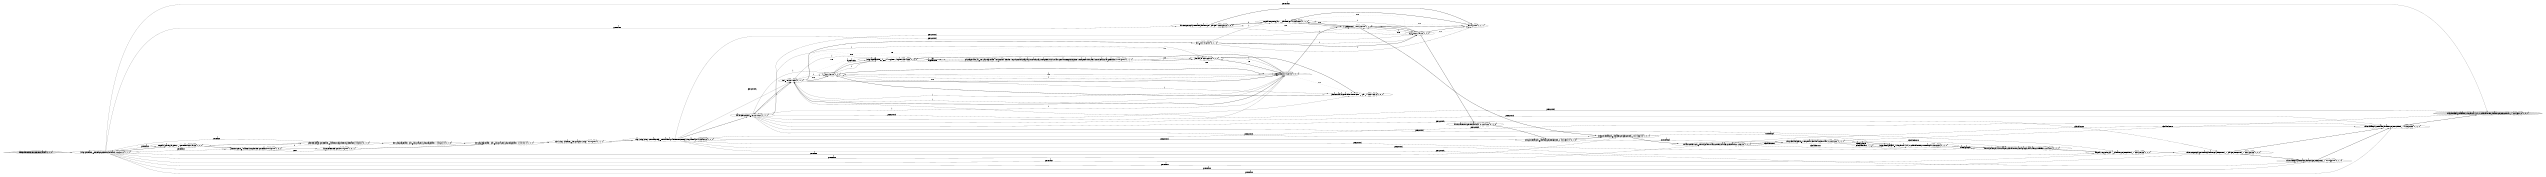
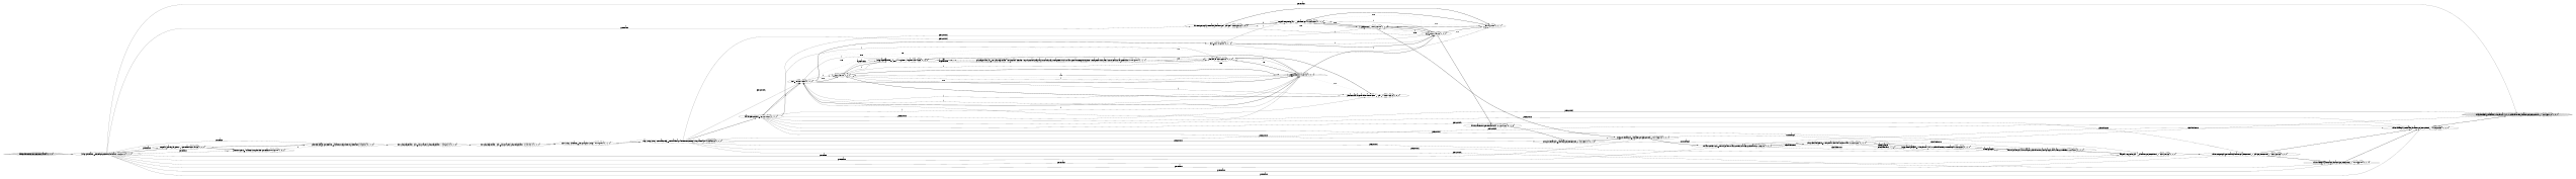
  digraph {
    rankdir=LR
    node [fillcolor=white shape=ellipse style=filled]
    edge [style=solid]
    n1 [label="_driver.deleteJob(queueName,jobNames.get(JOB_COUNTS - 1))@@@32@@@['1', '1', '1']"]
    n2 [fillcolor=lightgray label="verifyJobDeleted(queueName,String.format(\"%s_%s\",scheduledQueue,jobNames.get(JOB_COUNTS - 1)))@@@33@@@['1', '0', '1']"]
    n3 [label="_driver.enqueueJob(queueName,jobNames.get(i),jobs.get(i))@@@23@@@['1', '0', '1']"]
    n4 [label="LOG.info(\"Enqueuing job: \" + jobNames.get(i))@@@22@@@['1', '1', '1']"]
    n5 [label="++i@@@21@@@['1', '1', '1']"]
    n6 [label="i < JOB_COUNTS - 1@@@20@@@['1', '1', '1']" shape=diamond]
    n7 [label="WorkflowContext wCtx = TestUtil.pollForWorkflowContext(_manager,queueName)@@@26@@@['1', '1', '1']"]
    n8 [label="String namedSpaceJob = String.format(\"%s_%s\",scheduledQueue,currentLastJob)@@@28@@@['1', '1', '1']"]
    n9 [label="String scheduledQueue = wCtx.getLastScheduledSingleWorkflow()@@@27@@@['1', '1', '1']"]
    n10 [label="TestUtil.pollForJobState(_manager,scheduledQueue,namedSpaceJob,TaskState.COMPLETED)@@@29@@@['1', '1', '1']"]
    n11 [label="String currentLastJob = jobNames.get(JOB_COUNTS - 2)@@@25@@@['1', '1', '1']"]
    n12 [label="int i = 0@@@19@@@['1', '1', '1']"]
    n13 [label="_driver.createQueue(queueBuilder.build())@@@24@@@['0', '1', '0']"]
    n14 [label="LOG.info(\"Starting job-queue: \" + queueName)@@@4@@@['1', '1', '1']"]
    n15 [label="JobQueue queue = buildRecurrentJobQueue(queueName)@@@5@@@['1', '0', '1']"]
    n16 [label="JobQueue.Builder queueBuilder = buildRecurrentJobQueue(queueName)@@@5@@@['0', '1', '0']"]
-   n17 [label="_driver.createQueue(queue)@@@6@@@['1', '0', '1']"]
    n18 [label="List<JobConfig.Builder> jobs = new ArrayList<JobConfig.Builder>()@@@6@@@['0', '1', '0']"]
    n19 [label="LOG.info(\"Enqueuing job: \" + jobNames.get(JOB_COUNTS - 1))@@@30@@@['1', '1', '1']"]
    n20 [fillcolor=lightgray label="deleteJobFromRecurrentQueueNotStarted['0', '1', '0']" shape=diamond]
    n21 [label="String queueName = TestHelper.getTestMethodName()@@@3@@@['1', '1', '1']"]
    n22 [label="_driver.enqueueJob(queueName,jobNames.get(JOB_COUNTS - 1),jobs.get(JOB_COUNTS - 1))@@@31@@@['1', '1', '1']"]
    n23 [label="_driver.deleteJob(queueName,jobNames.get(JOB_COUNTS - 1))@@@33@@@['0', '1', '0']"]
    n24 [label="List<JobConfig.Builder> jobs = new ArrayList<JobConfig.Builder>()@@@7@@@['1', '1', '1']"]
    n25 [label="List<String> jobNames = new ArrayList<String>()@@@8@@@['1', '1', '1']"]
    n26 [label="i++@@@13@@@['1', '1', '1']"]
    n27 [label="String targetPartition = (i == 0)? \"MASTER\": \"SLAVE\"@@@14@@@['1', '1', '1']"]
    n28 [label="i < JOB_COUNTS@@@12@@@['1', '1', '1']" shape=diamond]
    n29 [label="jobNames.add(targetPartition.toLowerCase() + \"Job\" + i)@@@17@@@['1', '0', '1']"]
    n30 [label="JobConfig.Builder job = new JobConfig.Builder().setCommand(\"Reindex\").setJobCommandConfigMap(commandConfig).setTargetResource(WorkflowGenerator.DEFAULT_TGT_DB).setTargetPartitionStates(Sets.newHashSet(targetPartition))@@@15@@@['1', '1', '1']"]
    n31 [label="int i = 0@@@11@@@['1', '1', '1']"]
    n32 [label="jobs.add(job)@@@16@@@['1', '1', '1']"]
    n33 [label="Map<String,String> commandConfig = ImmutableMap.of(TIMEOUT_CONFIG,String.valueOf(500))@@@9@@@['1', '1', '1']"]
    n34 [label="String currentLastJob = jobNames.get(JOB_COUNTS - 2)@@@25@@@['0', '1', '0']"]
    n35 [label="final int JOB_COUNTS = 3@@@10@@@['1', '1', '1']"]
    n36 [label="int i = 0@@@18@@@['0', '1', '0']"]
    n1 -> n2 [style=bold]
    n3 -> n4 [label=0 style=dashed]
    n3 -> n5 [style=bold]
    n4 -> n3 [style=bold]
    n4 -> n6 [style=bold]
    n5 -> n4 [style=bold]
    n5 -> n6 [style=bold]
    n6 -> n3 [label=true style=dotted]
    n6 -> n4 [style=bold]
    n6 -> n4 [label=true style=dotted]
    n6 -> n5 [label=true style=dotted]
    n6 -> n11 [style=bold]
    n6 -> n12 [style=bold]
    n7 -> n1 [label=scheduledQueue]
    n7 -> n8 [label=scheduledQueue]
    n7 -> n9 [label=scheduledQueue]
    n7 -> n9 [style=bold]
    n8 -> n10 [label=namedSpaceJob]
    n8 -> n10 [style=bold]
    n9 -> n2 [label=scheduledQueue]
    n9 -> n8 [style=bold]
    n9 -> n8 [label=namedSpaceJob]
    n9 -> n8 [label=scheduledQueue]
    n9 -> n10 [label=scheduledQueue]
    n10 -> n19 [style=bold]
    n11 -> n7 [style=bold]
    n11 -> n8 [label=currentLastJob]
    n12 -> n3 [label=i]
    n12 -> n4 [label=true style=dotted]
    n12 -> n4 [label=i]
    n12 -> n5 [style=bold]
    n12 -> n5 [label=true style=dotted]
    n12 -> n6 [style=bold]
    n12 -> n6 [label=i]
    n12 -> n6 [label=true style=dotted]
    n12 -> n13 [style=bold]
    n13 -> n34 [style=bold]
    n14 -> n15 [style=bold]
    n14 -> n16 [style=bold]
    n15 -> n16 [label=0 style=dashed]
-   n15 -> n17 [label=queue]
-   n15 -> n17 [style=bold]
    n16 -> n18 [style=bold]
-   n17 -> n24 [style=bold]
    n18 -> n24 [style=bold]
    n19 -> n22 [style=bold]
    n20 -> n21 [style=bold]
    n21 -> n1 [label=queueName]
    n21 -> n2 [label=queueName]
    n21 -> n3 [label=queueName]
    n21 -> n7 [label=queueName]
    n21 -> n11 [label=queueName]
    n21 -> n14 [style=bold]
    n21 -> n14 [label=queueName]
    n21 -> n15 [label=queueName]
    n21 -> n16 [label=queueName]
    n21 -> n19 [label=queueName]
    n21 -> n22 [label=queueName]
    n21 -> n23 [label=queueName]
    n22 -> n1 [style=bold]
    n22 -> n23 [style=bold]
    n23 -> n1 [style=bold]
    n24 -> n25 [style=bold]
    n25 -> n33 [style=bold]
    n26 -> n27 [label=targetPartition]
    n26 -> n27 [style=bold]
    n26 -> n27 [label=i]
    n26 -> n28 [style=bold]
    n26 -> n28 [label=i]
    n26 -> n29 [label=i]
    n27 -> n30 [style=bold]
    n27 -> n30 [label=targetPartition]
    n27 -> n30 [label=job]
-   n28 -> n6 [style=bold]
+   n28 -> n12 [style=bold]
    n28 -> n26 [label=true style=dotted]
    n28 -> n26 [label=i]
    n28 -> n27 [label=true style=dotted]
    n28 -> n27 [style=bold]
    n28 -> n29 [label=true style=dotted]
    n28 -> n30 [label=true style=dotted]
    n28 -> n31 [label=i]
    n28 -> n31 [style=bold]
    n28 -> n32 [label=i]
    n28 -> n32 [label=true style=dotted]
    n29 -> n26 [style=bold]
    n30 -> n32 [style=bold]
    n30 -> n32 [label=job]
    n31 -> n26 [label=i]
    n31 -> n26 [label=true style=dotted]
    n31 -> n26 [style=bold]
    n31 -> n27 [label=true style=dotted]
    n31 -> n27 [label=i]
    n31 -> n28 [label=i]
    n31 -> n28 [label=true style=dotted]
    n31 -> n28 [style=bold]
    n31 -> n29 [label=i]
    n31 -> n30 [label=true style=dotted]
    n31 -> n32 [label=true style=dotted]
    n31 -> n36 [style=bold]
    n32 -> n28 [style=bold]
    n32 -> n29 [style=bold]
    n33 -> n1 [label=JOB_COUNTS]
    n33 -> n10 [label=JOB_COUNTS]
    n33 -> n12 [label=JOB_COUNTS]
    n33 -> n19 [label=JOB_COUNTS]
    n33 -> n23 [label=JOB_COUNTS]
    n33 -> n31 [label=JOB_COUNTS]
    n33 -> n34 [label=JOB_COUNTS]
    n33 -> n35 [style=bold]
    n34 -> n9 [label=currentLastJob]
    n34 -> n11 [style=bold]
    n35 -> n1 [label=JOB_COUNTS]
    n35 -> n2 [label=JOB_COUNTS]
    n35 -> n6 [label=JOB_COUNTS]
    n35 -> n11 [label=JOB_COUNTS]
    n35 -> n19 [label=JOB_COUNTS]
    n35 -> n22 [label=JOB_COUNTS]
-   n35 -> n26 [label=i]
+   n32 -> n26 [label=i]
    n35 -> n28 [label=i]
    n35 -> n28 [label=JOB_COUNTS]
    n35 -> n31 [label=i]
    n35 -> n31 [style=bold]
    n35 -> n32 [label=i]
    n36 -> n4 [label=i]
    n36 -> n5 [label=i]
    n36 -> n12 [label=i]
    n36 -> n12 [style=bold]
  }
